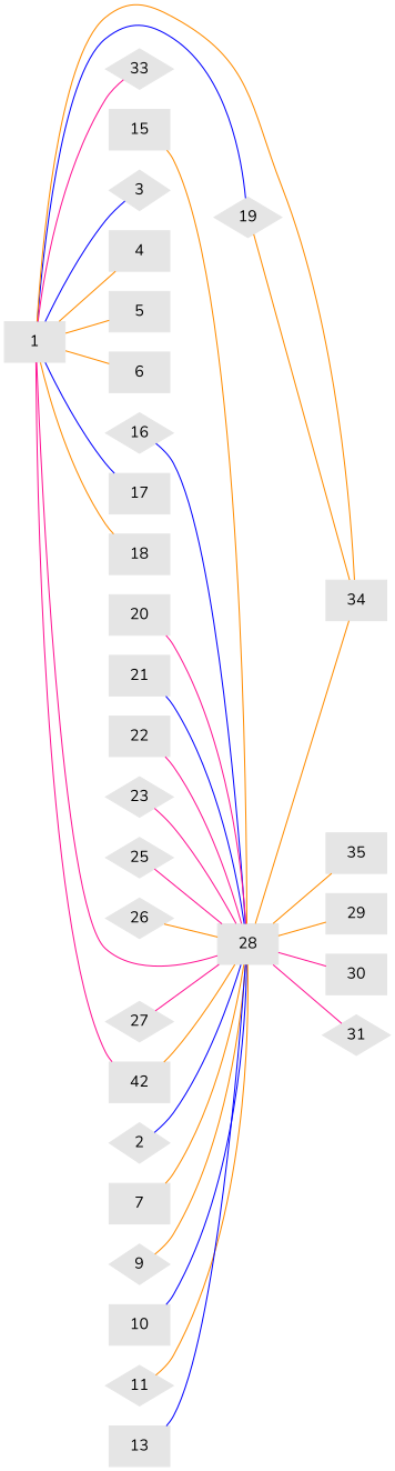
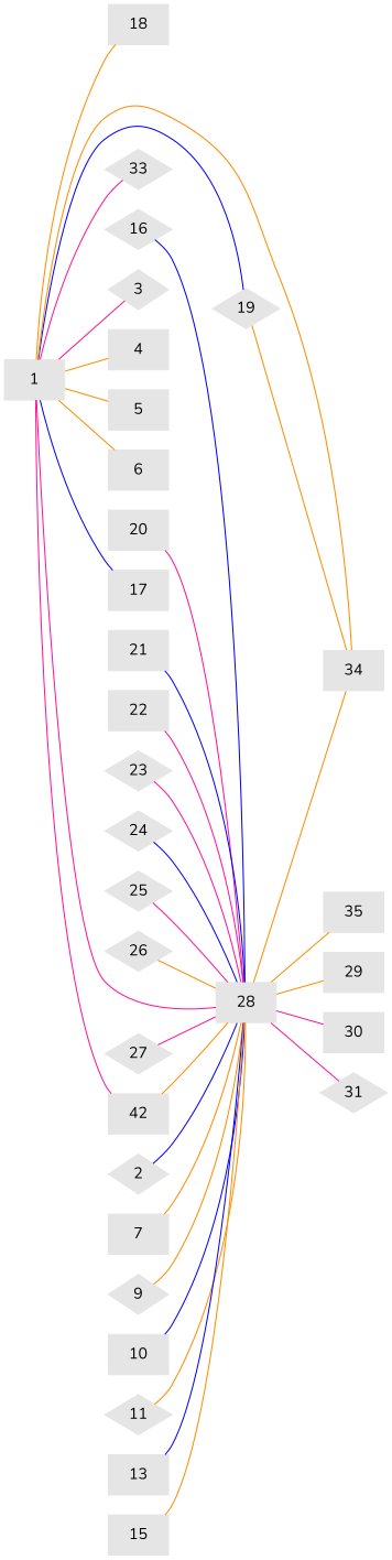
  graph {
    fontname=Nunito
    rankdir=LR
    node [color=gray90 fontname=Nunito shape=box style=filled]
    edge [color=darkorange fontname=Nunito weight=1.0]
    3 [shape=diamond]
    1
    4
    5
    6
    n6 [label=42]
    17
    18
    19 [shape=diamond]
    28
    33 [shape=diamond]
    34
    29
    30
    31 [shape=diamond]
    35
    2 [shape=diamond]
    7
    9 [shape=diamond]
    10
    11 [shape=diamond]
    13
    15
    16 [shape=diamond]
    20
    21
    22
    23 [shape=diamond]
+   24 [shape=diamond]
    25 [shape=diamond]
    26 [shape=diamond]
    27 [shape=diamond]
-   1 -- 3 [color=blue]
+   1 -- 3 [color=deeppink]
    1 -- 4
    1 -- 5
    1 -- 6
    1 -- n6 [color=deeppink]
    1 -- 17 [color=blue]
    1 -- 18
    1 -- 19 [color=blue]
    1 -- 28 [color=deeppink weight=2.0]
    1 -- 33 [color=deeppink]
    1 -- 34
    n6 -- 28
    19 -- 34
    28 -- 34 [weight=2.0]
    28 -- 29
    28 -- 30 [color=deeppink]
    28 -- 31 [color=deeppink]
    28 -- 35
    2 -- 28 [color=blue]
    7 -- 28
    9 -- 28
    10 -- 28 [color=blue]
    11 -- 28
    13 -- 28 [color=blue]
    15 -- 28
    16 -- 28 [color=blue]
    20 -- 28 [color=deeppink]
    21 -- 28 [color=blue]
    22 -- 28 [color=deeppink]
    23 -- 28 [color=deeppink]
+   24 -- 28 [color=blue]
    25 -- 28 [color=deeppink]
    26 -- 28
    27 -- 28 [color=deeppink]
  }
